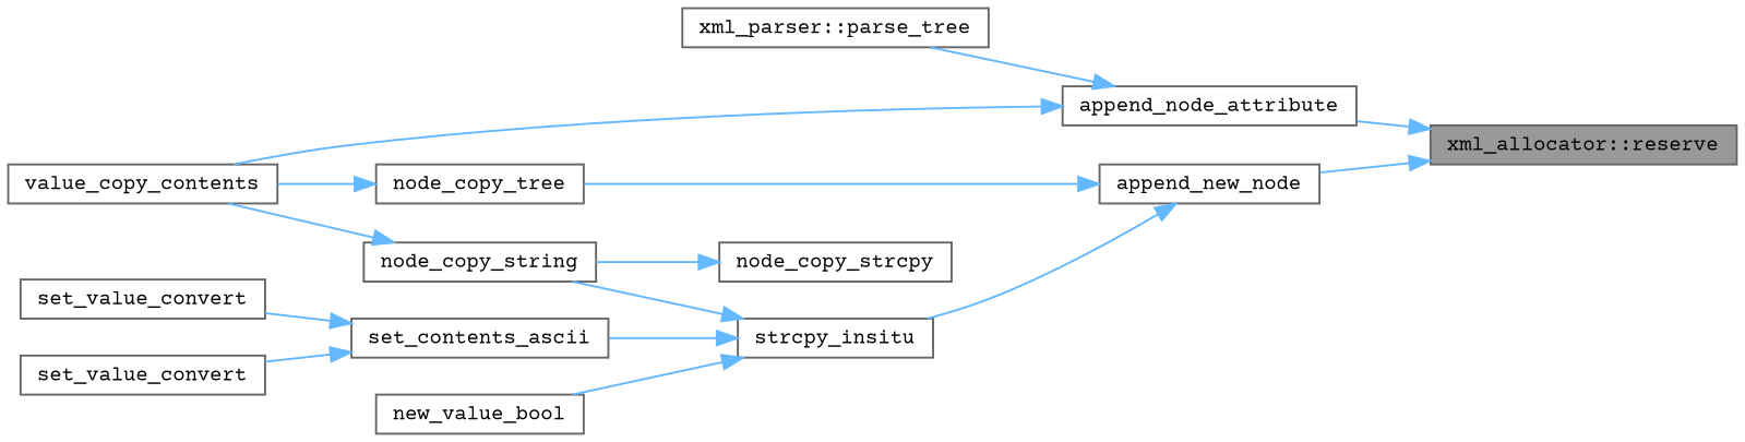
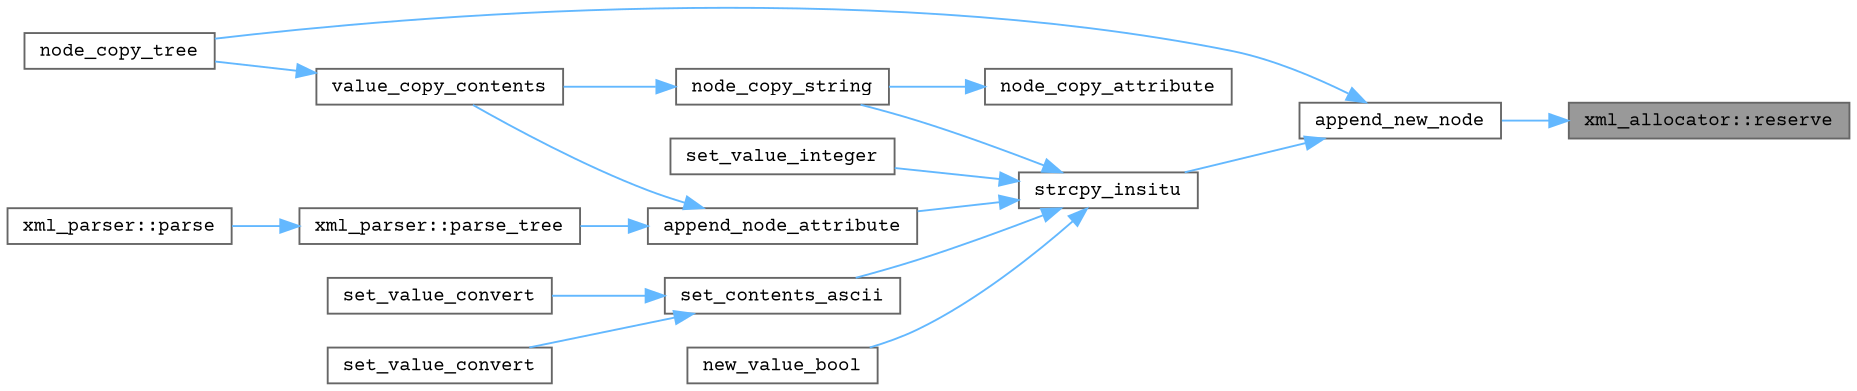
  digraph {
    fontname="Courier Prime"
    rankdir=RL
    node [color=grey40 fillcolor=white fontname="Courier Prime" fontsize=10 shape=box style=filled]
    edge [color=steelblue1 dir=back fontname="Courier Prime" fontsize=10 labelfontname=Helvetica labelfontsize=10 style=solid]
    n1 [color=gray40 fillcolor=grey60 fontcolor=black height=0.2 label="xml_allocator::reserve" width=0.4]
    n2 [height=0.2 label=append_node_attribute width=0.4]
    n3 [height=0.2 label=append_new_node width=0.4]
    n4 [height=0.2 label=value_copy_contents width=0.4]
    n5 [height=0.2 label="xml_parser::parse_tree" width=0.4]
    n6 [height=0.2 label=strcpy_insitu width=0.4]
    n7 [height=0.2 label=node_copy_tree width=0.4]
    n8 [height=0.2 label=node_copy_string width=0.4]
    n9 [height=0.2 label=set_contents_ascii width=0.4]
    n10 [height=0.2 label=new_value_bool width=0.4]
+   n11 [height=0.2 label=set_value_integer width=0.4]
+   n12 [height=0.2 label="xml_parser::parse" width=0.4]
    n13 [height=0.2 label=set_value_convert width=0.4]
    n14 [height=0.2 label=set_value_convert width=0.4]
-   n15 [height=0.2 label=node_copy_strcpy width=0.4]
-   n1 -> n2
+   n15 [height=0.2 label=node_copy_attribute width=0.4]
+   n6 -> n2
    n1 -> n3
    n2 -> n4
    n2 -> n5
    n3 -> n6
    n3 -> n7
-   n7 -> n4
+   n4 -> n7
+   n5 -> n12
    n6 -> n8
    n6 -> n9
    n6 -> n10
+   n6 -> n11
    n8 -> n4
    n9 -> n13
    n9 -> n14
    n15 -> n8
  }
